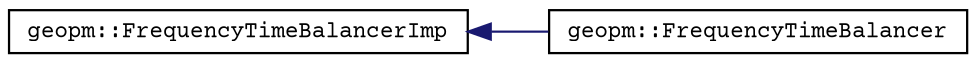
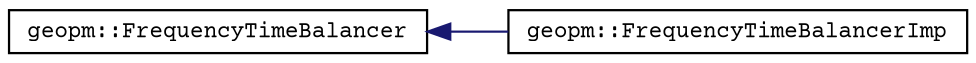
  digraph {
    rankdir=LR
    fontname="Courier Prime"
    node [color=black fillcolor=white fontname="Courier Prime" fontsize=10 shape=record style=filled]
    n1 [height=0.2 label="geopm::FrequencyTimeBalancer" width=0.4]
    n2 [height=0.2 label="geopm::FrequencyTimeBalancerImp" width=0.4]
-   n2 -> n1 [color=midnightblue dir=back fontname="Courier Prime" fontsize=10 labelfontname=Helvetica labelfontsize=10 style=solid]
+   n1 -> n2 [color=midnightblue dir=back fontname="Courier Prime" fontsize=10 labelfontname=Helvetica labelfontsize=10 style=solid]
  }
